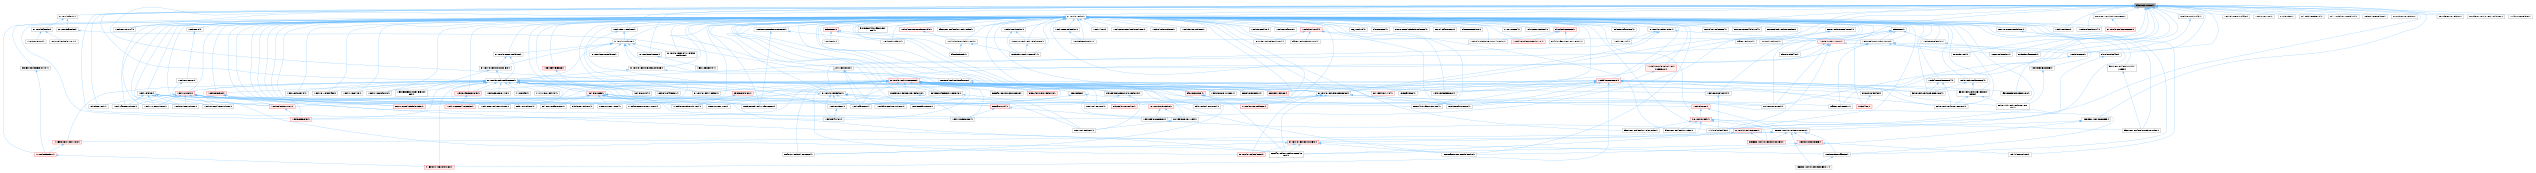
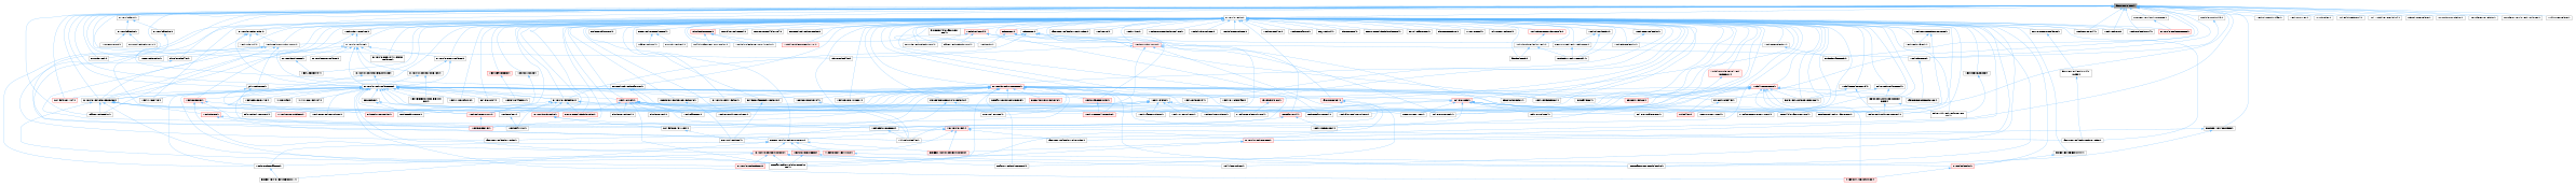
  digraph {
    node [color=grey40 fillcolor=white fontname=Helvetica fontsize=10 shape=box style=filled]
    edge [color=steelblue1 dir=back fontname=Helvetica fontsize=10 labelfontname=Helvetica labelfontsize=10 style=solid]
    n1 [color=gray40 fillcolor=grey60 fontcolor=black height=0.2 label="GeometryTypes.h" width=0.4]
    n2 [height=0.2 label="DisplaceMesh.h" width=0.4]
    n3 [height=0.2 label="DynamicGraph.h" width=0.4]
    n4 [height=0.2 label="DynamicMesh3.h" width=0.4]
    n5 [height=0.2 label="DynamicMeshAttributeSet.h" width=0.4]
    n6 [height=0.2 label="DynamicMeshChangeTracker.h" width=0.4]
    n7 [height=0.2 label="OffsetMeshRegion.h" width=0.4]
    n8 [height=0.2 label="MinimalHoleFiller.h" width=0.4]
    n9 [height=0.2 label="MeshBoolean.h" width=0.4]
    n10 [height=0.2 label="MeshSelfUnion.h" width=0.4]
    n11 [height=0.2 label="PolygroupRemesh.h" width=0.4]
    n12 [color=red height=0.2 label="PolyEditingUVUtil.h" width=0.4]
    n13 [height=0.2 label="DynamicPointSet3.h" width=0.4]
    n14 [height=0.2 label="SmoothHoleFiller.h" width=0.4]
    n15 [height=0.2 label="DynamicMeshOverlay.h" width=0.4]
    n16 [height=0.2 label="ExtrudeMesh.h" width=0.4]
    n17 [height=0.2 label="InsetMeshRegion.h" width=0.4]
    n18 [height=0.2 label="JoinMeshLoops.h" width=0.4]
    n19 [height=0.2 label="SimpleHoleFiller.h" width=0.4]
    n20 [height=0.2 label="MeshPlaneCut.h" width=0.4]
    n21 [height=0.2 label="PlanarHoleFiller.h" width=0.4]
    n22 [height=0.2 label="EmbedSurfacePath.h" width=0.4]
    n23 [height=0.2 label="MeshConvexHull.h" width=0.4]
    n24 [height=0.2 label="MeshIndexMappings.h" width=0.4]
    n25 [height=0.2 label="MeshMeshCut.h" width=0.4]
    n26 [height=0.2 label="MeshProjectionHull.h" width=0.4]
    n27 [height=0.2 label="LocalPlanarSimplify.h" width=0.4]
    n28 [height=0.2 label="MeshClusterSimplifier.h" width=0.4]
    n29 [height=0.2 label="MeshIsoCurves.h" width=0.4]
    n30 [height=0.2 label="PNTriangles.h" width=0.4]
    n31 [height=0.2 label="PolyEditingEdgeUtil.h" width=0.4]
    n32 [height=0.2 label="PolyModelingMaterialUtil.h" width=0.4]
    n33 [height=0.2 label="SelectiveTessellate.h" width=0.4]
    n34 [height=0.2 label="SmoothBoneWeights.h" width=0.4]
    n35 [height=0.2 label="SparseDynamicOctree3.h" width=0.4]
    n36 [height=0.2 label="SparseDynamicPointOctree3.h" width=0.4]
    n37 [height=0.2 label="TransferBoneWeights.h" width=0.4]
    n38 [height=0.2 label="TransferDynamicMeshAttributes.h" width=0.4]
    n39 [height=0.2 label="UniformTessellate.h" width=0.4]
    n40 [height=0.2 label="DynamicGraph2.h" width=0.4]
    n41 [height=0.2 label="DynamicGraph3.h" width=0.4]
    n42 [height=0.2 label="ConstrainedMeshDeformer.h" width=0.4]
    n43 [height=0.2 label="BakeMeshAttributeMapsTool.h" width=0.4]
    n44 [height=0.2 label="BakeMeshAttributeMapsTool\lBase.h" width=0.4]
    n45 [height=0.2 label="BakeMultiMeshAttributeMaps\lTool.h" width=0.4]
    n46 [height=0.2 label="BakeMeshAttributeTool.h" width=0.4]
    n47 [height=0.2 label="BakeMeshAttributeVertexTool.h" width=0.4]
    n48 [height=0.2 label="BakeTransformTool.h" width=0.4]
    n49 [height=0.2 label="BaseDynamicMeshComponent.h" width=0.4]
    n50 [height=0.2 label="MeshRenderBufferSet.h" width=0.4]
    n51 [height=0.2 label="SceneGeometrySpatialCache.h" width=0.4]
    n52 [height=0.2 label="KelvinletBrushOp.h" width=0.4]
    n53 [color=red fillcolor="#FFF0F0" height=0.2 label="UVToolSelection.h" width=0.4]
    n54 [height=0.2 label="BaseMeshProcessingTool.h" width=0.4]
    n55 [height=0.2 label="CollectSurfacePathMechanic.h" width=0.4]
    n56 [height=0.2 label="CollisionGeometryConversion.h" width=0.4]
    n57 [height=0.2 label="CombineMeshesTool.h" width=0.4]
    n58 [height=0.2 label="ComponentCollisionUtil.h" width=0.4]
    n59 [height=0.2 label="ConstrainedMeshSmoother.h" width=0.4]
    n60 [height=0.2 label="ConvexDecomposition3.h" width=0.4]
    n61 [height=0.2 label="GeometryCollectionDebugNodes.h" width=0.4]
    n62 [height=0.2 label="DisplaceMeshTool.h" width=0.4]
    n63 [height=0.2 label="DynamicAttribute.h" width=0.4]
    n64 [color=red fillcolor="#FFF0F0" height=0.2 label="UDynamicMesh.h" width=0.4]
    n65 [height=0.2 label="GeometryCollectionMakeNodes.h" width=0.4]
    n66 [height=0.2 label="GeometryCollectionNodes.h" width=0.4]
    n67 [height=0.2 label="DynamicMeshEditor.h" width=0.4]
    n68 [color=red fillcolor="#FFF0F0" height=0.2 label="DynamicSubmesh3.h" width=0.4]
    n69 [height=0.2 label="MeshRegionOperator.h" width=0.4]
    n70 [height=0.2 label="PolyEditPreviewMesh.h" width=0.4]
    n71 [color=red fillcolor="#FFF0F0" height=0.2 label="FaceGroupUtil.h" width=0.4]
    n72 [height=0.2 label="MeshInspectorTool.h" width=0.4]
    n73 [color=red fillcolor="#FFF0F0" height=0.2 label="RemoveOccludedTriangles.h" width=0.4]
    n74 [height=0.2 label="DynamicMeshUVEditor.h" width=0.4]
    n75 [color=red fillcolor="#FFF0F0" height=0.2 label="GroupTopology.h" width=0.4]
    n76 [height=0.2 label="MeshAttributeUtil.h" width=0.4]
    n77 [color=red fillcolor="#FFF0F0" height=0.2 label="MeshBakerCommon.h" width=0.4]
    n78 [color=red fillcolor="#FFF0F0" height=0.2 label="MeshBaseBaker.h" width=0.4]
    n79 [height=0.2 label="MeshConstraintsUtil.h" width=0.4]
    n80 [color=red fillcolor="#FFF0F0" height=0.2 label="MeshImageBakingCache.h" width=0.4]
    n81 [color=red fillcolor="#FFF0F0" height=0.2 label="MeshNormals.h" width=0.4]
    n82 [height=0.2 label="MeshInflateBrushOps.h" width=0.4]
    n83 [height=0.2 label="MeshMoveBrushOps.h" width=0.4]
    n84 [height=0.2 label="MeshSculptBrushOps.h" width=0.4]
    n85 [height=0.2 label="MeshSmoothingBrushOps.h" width=0.4]
    n86 [color=red fillcolor="#FFF0F0" height=0.2 label="MeshSurfaceSampler.h" width=0.4]
    n87 [color=red fillcolor="#FFF0F0" height=0.2 label="MeshTangents.h" width=0.4]
    n88 [height=0.2 label="MeshUDIMClassifier.h" width=0.4]
    n89 [height=0.2 label="MeshUVPacking.h" width=0.4]
    n90 [height=0.2 label="MeshUVTransforms.h" width=0.4]
    n91 [height=0.2 label="MeshVertexPaintBrushOps.h" width=0.4]
    n92 [height=0.2 label="PatchBasedMeshUVGenerator.h" width=0.4]
    n93 [color=red fillcolor="#FFF0F0" height=0.2 label="PolygroupSet.h" width=0.4]
    n94 [height=0.2 label="EditNormalsTool.h" width=0.4]
    n95 [height=0.2 label="PolygroupsGenerator.h" width=0.4]
    n96 [height=0.2 label="RecomputeUVsTool.h" width=0.4]
    n97 [height=0.2 label="SetCollisionGeometryTool.h" width=0.4]
    n98 [height=0.2 label="UVEditorRecomputeUVsTool.h" width=0.4]
    n99 [height=0.2 label="UVEditorTexelDensityTool.h" width=0.4]
    n100 [height=0.2 label="PolygroupUtil.h" width=0.4]
    n101 [height=0.2 label="DynamicMeshTriangleAttribute.h" width=0.4]
    n102 [height=0.2 label="MeshAdapterUtil.h" width=0.4]
    n103 [height=0.2 label="DynamicVertexAttribute.h" width=0.4]
    n104 [height=0.2 label="DynamicVertexSkinWeights\lAttribute.h" width=0.4]
    n105 [color=red fillcolor="#FFF0F0" height=0.2 label="DynamicMeshAABBTree3.h" width=0.4]
    n106 [height=0.2 label="MeshPlanarSymmetry.h" width=0.4]
    n107 [height=0.2 label="PlaneDistanceFromHitMechanic.h" width=0.4]
    n108 [color=red fillcolor="#FFF0F0" height=0.2 label="RemeshMeshOp.h" width=0.4]
    n109 [height=0.2 label="RepairOrientation.h" width=0.4]
    n110 [height=0.2 label="SpatialCurveDistanceMechanic.h" width=0.4]
    n111 [height=0.2 label="WeldMeshEdgesTool.h" width=0.4]
    n112 [color=red fillcolor="#FFF0F0" height=0.2 label="DynamicMeshOctree3.h" width=0.4]
    n113 [height=0.2 label="MeshIndexUtil.h" width=0.4]
    n114 [height=0.2 label="MeshRegionBoundaryLoops.h" width=0.4]
    n115 [color=red fillcolor="#FFF0F0" height=0.2 label="DynamicVerticesOctree3.h" width=0.4]
    n116 [height=0.2 label="EdgeLoop.h" width=0.4]
    n117 [color=red fillcolor="#FFF0F0" height=0.2 label="MeshBoundaryLoops.h" width=0.4]
    n118 [height=0.2 label="MeshFaceSelection.h" width=0.4]
    n119 [color=red fillcolor="#FFF0F0" height=0.2 label="EdgeSpan.h" width=0.4]
    n120 [height=0.2 label="MeshPaths.h" width=0.4]
    n121 [height=0.2 label="ExtractCollisionGeometry\lTool.h" width=0.4]
    n122 [height=0.2 label="ExtrudeMeshSelectionTool.h" width=0.4]
    n123 [height=0.2 label="GeodesicPath.h" width=0.4]
    n124 [height=0.2 label="GeometryCollectionMeshNodes.h" width=0.4]
    n125 [color=red height=0.2 label="IntrinsicCorrespondenceUtils.h" width=0.4]
    n126 [height=0.2 label="IntrinsicTriangulationMesh.h" width=0.4]
    n127 [height=0.2 label="LaplacianMatrixAssembly.h" width=0.4]
    n128 [height=0.2 label="MeshBevel.h" width=0.4]
    n129 [height=0.2 label="MeshConnectedComponents.h" width=0.4]
    n130 [height=0.2 label="MeshRegionGraph.h" width=0.4]
    n131 [height=0.2 label="MeshCurvature.h" width=0.4]
    n132 [height=0.2 label="MeshEdgeSelection.h" width=0.4]
    n133 [height=0.2 label="MeshGroupPaintBrushOps.h" width=0.4]
    n134 [height=0.2 label="MeshLinearization.h" width=0.4]
    n135 [height=0.2 label="PrecomputedMeshWeightData.h" width=0.4]
    n136 [height=0.2 label="MeshMirror.h" width=0.4]
    n137 [height=0.2 label="MeshParameterizationSolvers.h" width=0.4]
    n138 [height=0.2 label="MeshPinchBrushOps.h" width=0.4]
    n139 [height=0.2 label="MeshPlaneBrushOps.h" width=0.4]
    n140 [color=red fillcolor="#FFF0F0" height=0.2 label="MeshRefinerBase.h" width=0.4]
    n141 [height=0.2 label="MeshSceneAdapter.h" width=0.4]
    n142 [color=red fillcolor="#FFF0F0" height=0.2 label="MeshSharingUtil.h" width=0.4]
    n143 [height=0.2 label="OffsetMeshSelectionTool.h" width=0.4]
    n144 [height=0.2 label="MeshSimpleShapeApproximation.h" width=0.4]
    n145 [height=0.2 label="MeshSmoothing.h" width=0.4]
    n146 [height=0.2 label="MeshTransforms.h" width=0.4]
    n147 [height=0.2 label="MeshVertexSelection.h" width=0.4]
    n148 [height=0.2 label="MeshWeights.h" width=0.4]
    n149 [color=red fillcolor="#FFF0F0" height=0.2 label="ModelingObjectsCreationAPI.h" width=0.4]
    n150 [color=red fillcolor="#FFF0F0" height=0.2 label="ModelingOperators.h" width=0.4]
    n151 [color=red fillcolor="#FFF0F0" height=0.2 label="ModelingToolExternalMesh\lUpdateAPI.h" width=0.4]
    n152 [height=0.2 label="ModelingToolTargetUtil.h" width=0.4]
    n153 [height=0.2 label="OBJMeshUtil.h" width=0.4]
    n154 [height=0.2 label="PlaneCutTool.h" width=0.4]
    n155 [height=0.2 label="RemoveOccludedTrianglesTool.h" width=0.4]
    n156 [height=0.2 label="RevolveGenerator.h" width=0.4]
    n157 [height=0.2 label="ShapeDetection3.h" width=0.4]
    n158 [color=red fillcolor="#FFF0F0" height=0.2 label="SimpleShapeSet3.h" width=0.4]
    n159 [height=0.2 label="StoredMeshSelectionUtil.h" width=0.4]
    n160 [height=0.2 label="UVLayoutTool.h" width=0.4]
    n161 [height=0.2 label="VolumeToMeshTool.h" width=0.4]
    n162 [color=red fillcolor="#FFF0F0" height=0.2 label="UVEditorToolMeshInput.h" width=0.4]
    n163 [height=0.2 label="DataflowEditorWeightMapPaint\lTool.h" width=0.4]
    n164 [color=red fillcolor="#FFF0F0" height=0.2 label="UVEditorUVTransformOp.h" width=0.4]
    n165 [height=0.2 label="FFDLattice.h" width=0.4]
    n166 [height=0.2 label="MeshDebugDrawing.h" width=0.4]
    n167 [height=0.2 label="MeshEraseSculptLayerBrush\lOps.h" width=0.4]
    n168 [height=0.2 label="MeshSimplification.h" width=0.4]
    n169 [height=0.2 label="RecomputeUVsOp.h" width=0.4]
    n170 [color=red fillcolor="#FFF0F0" height=0.2 label="TexelDensityOp.h" width=0.4]
    n171 [height=0.2 label="UVTransfer.h" width=0.4]
    n172 [height=0.2 label="UVUnwrapMeshUtil.h" width=0.4]
    n173 [color=red fillcolor="#FFF0F0" height=0.2 label="DynamicMeshSelector.h" width=0.4]
    n174 [height=0.2 label="EditMeshPolygonsTool.h" width=0.4]
    n175 [color=red fillcolor="#FFF0F0" height=0.2 label="MeshChange.h" width=0.4]
    n176 [color=red fillcolor="#FFF0F0" height=0.2 label="SubRegionRemesher.h" width=0.4]
    n177 [color=red fillcolor="#FFF0F0" height=0.2 label="UVToolContextObjects.h" width=0.4]
    n178 [color=red fillcolor="#FFF0F0" height=0.2 label="HoleFillOp.h" width=0.4]
    n179 [height=0.2 label="MeshOffsetOps.h" width=0.4]
    n180 [height=0.2 label="LatticeDeformerOp.h" width=0.4]
    n181 [height=0.2 label="GenerateCrossSectionOp.h" width=0.4]
    n182 [height=0.2 label="Arrangement2d.h" width=0.4]
    n183 [height=0.2 label="ConstrainedDelaunay2.h" width=0.4]
    n184 [height=0.2 label="LatticeDeformerTool.h" width=0.4]
    n185 [height=0.2 label="BaseDynamicMeshSceneProxy.h" width=0.4]
    n186 [color=red fillcolor="#FFF0F0" height=0.2 label="DynamicMeshComponent.h" width=0.4]
    n187 [color=red fillcolor="#FFF0F0" height=0.2 label="MeshSculptToolBase.h" width=0.4]
    n188 [color=red fillcolor="#FFF0F0" height=0.2 label="OctreeDynamicMeshComponent.h" width=0.4]
    n189 [height=0.2 label="OffsetMeshTool.h" width=0.4]
    n190 [height=0.2 label="SmoothMeshTool.h" width=0.4]
    n191 [height=0.2 label="DrawPolyPathTool.h" width=0.4]
    n192 [height=0.2 label="GeometryCollectionUtility\lNodes.h" width=0.4]
    n193 [height=0.2 label="DynamicBoneAttribute.h" width=0.4]
    n194 [height=0.2 label="DynamicMeshSculptLayers.h" width=0.4]
    n195 [height=0.2 label="DeformMeshPolygonsTool.h" width=0.4]
    n196 [height=0.2 label="CubeGridTool.h" width=0.4]
    n197 [height=0.2 label="DataflowConstructionScene.h" width=0.4]
    n198 [color=red fillcolor="#FFF0F0" height=0.2 label="DragAlignmentMechanic.h" width=0.4]
    n199 [height=0.2 label="DrawPolygonTool.h" width=0.4]
-   n1 -> n2
    n1 -> n3
    n1 -> n4
    n1 -> n5
    n1 -> n6
    n1 -> n7
    n1 -> n8
    n1 -> n9
    n1 -> n10
    n1 -> n11
    n1 -> n12
    n1 -> n13
    n1 -> n14
    n1 -> n15
    n1 -> n16
    n1 -> n17
    n1 -> n18
    n1 -> n19
    n1 -> n20
    n1 -> n21
    n1 -> n22
    n1 -> n23
    n1 -> n24
    n1 -> n25
    n1 -> n26
    n1 -> n27
    n1 -> n28
    n1 -> n29
    n1 -> n30
    n1 -> n31
    n1 -> n32
    n1 -> n33
    n1 -> n34
    n1 -> n35
    n1 -> n36
    n1 -> n37
    n1 -> n38
    n1 -> n39
    n3 -> n40
    n3 -> n41
    n4 -> n6
    n4 -> n8
    n4 -> n11
    n4 -> n15
    n4 -> n23
    n4 -> n24
    n4 -> n25
    n4 -> n26
    n4 -> n42
    n4 -> n43
    n4 -> n44
    n4 -> n45
    n4 -> n46
    n4 -> n47
    n4 -> n48
    n4 -> n49
    n4 -> n50
    n4 -> n51
    n4 -> n52
    n4 -> n53
    n4 -> n54
    n4 -> n55
    n4 -> n56
    n4 -> n57
    n4 -> n58
    n4 -> n59
    n4 -> n60
    n4 -> n61
    n4 -> n62
    n4 -> n63
    n4 -> n64
    n4 -> n65
    n4 -> n66
    n4 -> n67
    n4 -> n68
    n4 -> n69
    n4 -> n70
    n4 -> n71
    n4 -> n72
    n4 -> n73
    n4 -> n74
    n4 -> n75
    n4 -> n76
    n4 -> n77
    n4 -> n78
    n4 -> n79
    n4 -> n80
    n4 -> n81
    n4 -> n82
    n4 -> n83
    n4 -> n84
    n4 -> n85
    n4 -> n86
    n4 -> n87
    n4 -> n88
    n4 -> n89
    n4 -> n90
    n4 -> n91
    n4 -> n92
    n4 -> n93
    n4 -> n94
    n4 -> n95
    n4 -> n96
    n4 -> n97
    n4 -> n98
    n4 -> n99
    n4 -> n100
    n4 -> n101
    n4 -> n102
    n4 -> n103
    n4 -> n104
    n4 -> n105
    n4 -> n106
    n4 -> n107
    n4 -> n108
    n4 -> n109
    n4 -> n110
    n4 -> n111
    n4 -> n112
    n4 -> n113
    n4 -> n114
    n4 -> n115
    n4 -> n116
    n4 -> n117
    n4 -> n118
    n4 -> n119
    n4 -> n120
    n4 -> n121
    n4 -> n122
    n4 -> n123
    n4 -> n124
    n4 -> n125
    n4 -> n126
    n4 -> n127
    n4 -> n128
    n4 -> n129
    n4 -> n130
-   n128 -> n131
+   n4 -> n131
    n4 -> n132
    n4 -> n133
    n4 -> n134
    n4 -> n135
    n4 -> n136
    n4 -> n137
    n4 -> n138
    n4 -> n139
    n4 -> n140
    n4 -> n141
    n4 -> n142
    n4 -> n143
    n4 -> n144
    n4 -> n145
    n4 -> n146
    n4 -> n147
    n4 -> n148
    n4 -> n149
    n4 -> n150
    n4 -> n151
    n4 -> n152
    n4 -> n153
    n4 -> n154
    n4 -> n155
    n4 -> n156
    n4 -> n157
    n4 -> n158
    n4 -> n159
    n4 -> n160
    n4 -> n161
    n5 -> n6
    n5 -> n12
    n5 -> n50
    n5 -> n67
    n5 -> n74
    n5 -> n75
    n5 -> n76
    n5 -> n77
    n5 -> n78
    n5 -> n79
    n5 -> n80
    n5 -> n81
    n5 -> n86
    n5 -> n87
    n5 -> n88
    n5 -> n89
    n5 -> n90
    n5 -> n91
    n5 -> n92
    n5 -> n93
    n5 -> n100
    n5 -> n162
    n5 -> n163
    n5 -> n164
    n5 -> n165
    n5 -> n166
    n5 -> n167
    n5 -> n168
    n5 -> n169
    n5 -> n170
    n5 -> n171
    n5 -> n172
    n6 -> n7
    n6 -> n163
    n6 -> n173
    n6 -> n174
    n6 -> n175
    n6 -> n176
    n6 -> n177
    n9 -> n10
    n13 -> n102
    n14 -> n178
    n15 -> n5
    n15 -> n6
    n15 -> n113
    n15 -> n114
    n18 -> n179
    n18 -> n180
    n19 -> n8
    n20 -> n181
    n24 -> n63
    n24 -> n67
    n27 -> n20
    n35 -> n51
    n35 -> n112
    n36 -> n115
    n40 -> n182
    n40 -> n183
    n41 -> n42
    n42 -> n179
    n42 -> n184
    n44 -> n43
    n44 -> n45
    n46 -> n44
    n46 -> n47
    n49 -> n50
    n49 -> n162
    n49 -> n185
    n49 -> n186
    n49 -> n187
    n49 -> n188
    n50 -> n185
    n53 -> n164
    n54 -> n189
    n54 -> n190
    n55 -> n191
    n60 -> n192
    n63 -> n5
    n63 -> n6
    n63 -> n13
    n63 -> n101
    n63 -> n103
    n63 -> n104
    n63 -> n193
    n63 -> n194
    n64 -> n49
    n64 -> n61
    n64 -> n65
    n64 -> n66
    n64 -> n186
    n64 -> n188
    n67 -> n9
    n67 -> n10
    n67 -> n68
    n67 -> n71
    n67 -> n73
    n67 -> n179
    n67 -> n180
    n68 -> n69
    n68 -> n70
    n69 -> n8
    n70 -> n191
    n71 -> n69
    n71 -> n72
    n75 -> n11
    n75 -> n163
    n75 -> n195
    n77 -> n78
    n79 -> n8
    n81 -> n2
    n81 -> n11
    n81 -> n62
    n81 -> n69
    n81 -> n73
    n81 -> n82
    n81 -> n83
    n81 -> n84
    n81 -> n85
    n81 -> n163
    n81 -> n179
    n86 -> n80
    n87 -> n77
    n87 -> n78
    n87 -> n186
    n93 -> n71
    n93 -> n72
    n93 -> n92
    n93 -> n94
    n93 -> n95
    n93 -> n96
    n93 -> n97
    n93 -> n98
    n93 -> n99
    n93 -> n169
    n101 -> n5
    n101 -> n6
    n103 -> n5
    n103 -> n194
    n105 -> n9
    n105 -> n10
    n105 -> n14
    n105 -> n43
    n105 -> n47
    n105 -> n51
    n105 -> n55
    n105 -> n70
    n105 -> n72
    n105 -> n74
    n105 -> n77
    n105 -> n78
    n105 -> n80
    n105 -> n86
    n105 -> n99
    n105 -> n106
    n105 -> n107
    n105 -> n108
    n105 -> n109
    n105 -> n110
    n105 -> n111
    n105 -> n173
    n105 -> n174
    n105 -> n177
    n105 -> n179
    n105 -> n195
    n105 -> n196
    n105 -> n197
    n105 -> n198
    n105 -> n199
    n107 -> n191
    n107 -> n199
    n110 -> n191
    n112 -> n163
    n112 -> n188
    n114 -> n7
    n114 -> n16
    n114 -> n17
    n114 -> n18
    n114 -> n19
    n116 -> n67
    n116 -> n114
    n116 -> n117
    n116 -> n118
    n116 -> n178
    n117 -> n8
    n117 -> n11
    n117 -> n20
    n117 -> n21
    n117 -> n179
    n118 -> n22
    n119 -> n75
    n119 -> n117
    n119 -> n120
    n125 -> n126
    n126 -> n123
    n126 -> n127
    n129 -> n92
    n129 -> n130
    n131 -> n77
    n134 -> n127
    n134 -> n135
    n135 -> n127
    n140 -> n168
    n141 -> n45
    n142 -> n111
    n142 -> n122
    n142 -> n143
    n142 -> n184
    n147 -> n132
    n148 -> n82
    n148 -> n83
    n148 -> n84
    n148 -> n85
    n148 -> n91
    n148 -> n133
    n148 -> n176
    n148 -> n179
    n150 -> n43
    n150 -> n44
    n150 -> n45
    n150 -> n47
    n150 -> n97
    n150 -> n108
    n150 -> n111
    n150 -> n164
    n150 -> n169
    n150 -> n170
    n150 -> n178
    n150 -> n181
    n150 -> n184
    n150 -> n196
    n151 -> n184
    n152 -> n43
    n152 -> n47
    n158 -> n56
    n158 -> n144
    n158 -> n149
    n159 -> n53
    n162 -> n53
    n165 -> n180
    n165 -> n184
    n170 -> n99
    n175 -> n49
    n175 -> n64
    n186 -> n50
    n186 -> n51
    n186 -> n163
    n186 -> n173
    n186 -> n195
    n187 -> n52
    n187 -> n163
    n192 -> n61
    n194 -> n5
    n194 -> n167
  }
